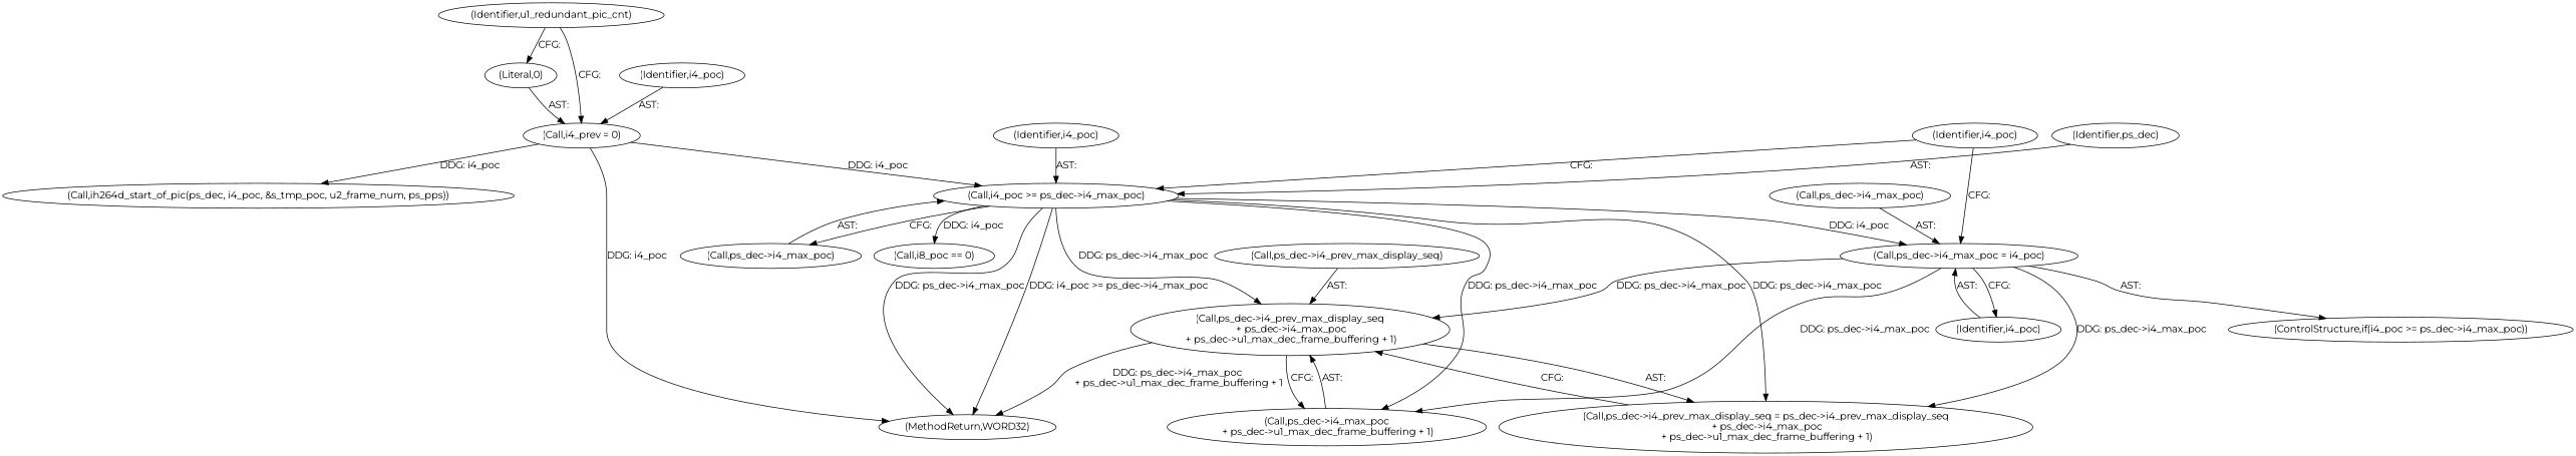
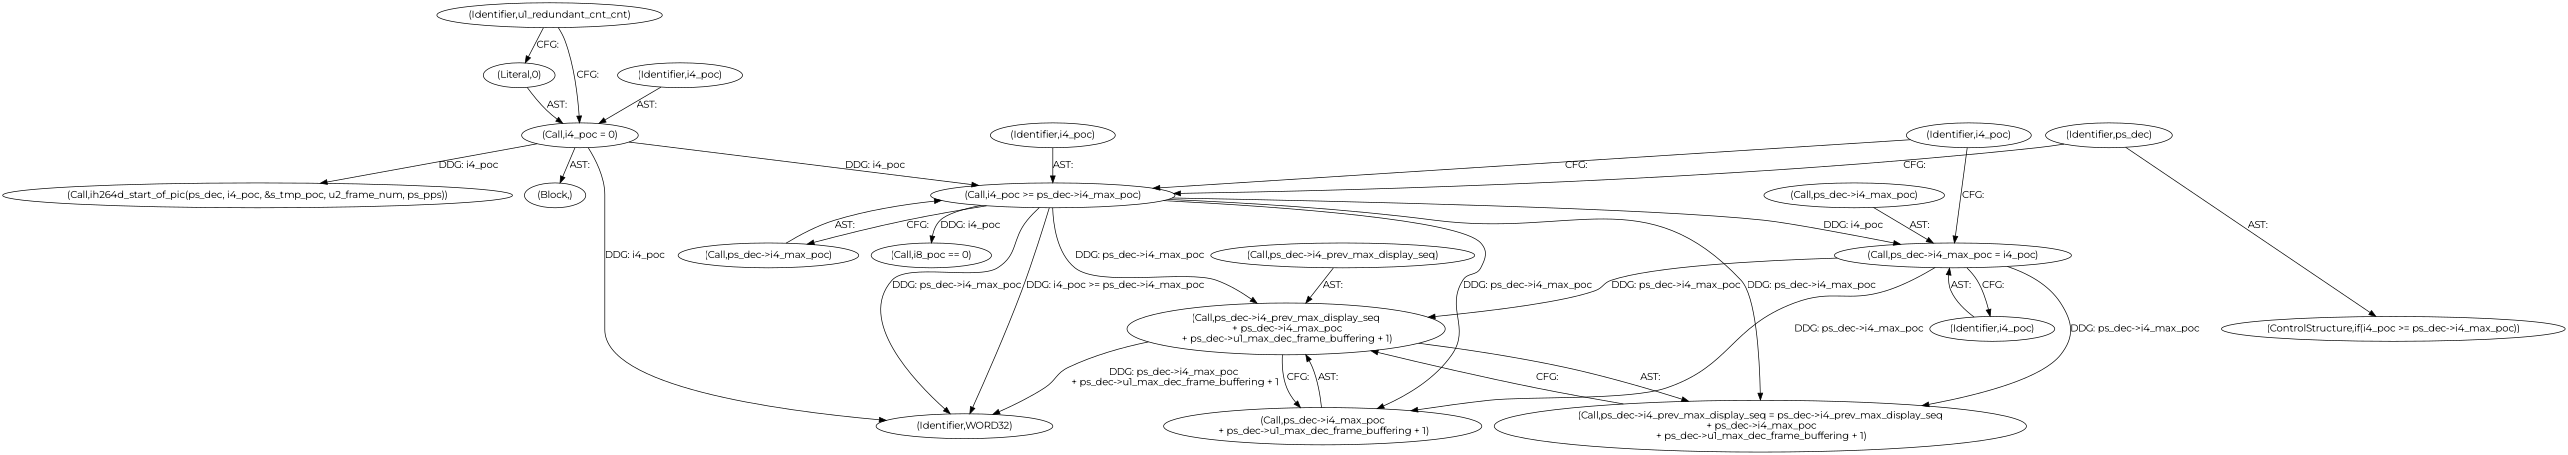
  digraph {
    fontname=Montserrat
    node [fontname=Montserrat]
    edge [fontname=Montserrat]
    n1 [label="(Call,ps_dec->i4_prev_max_display_seq\n + ps_dec->i4_max_poc\n + ps_dec->u1_max_dec_frame_buffering + 1)"]
    n2 [label="(Call,ps_dec->i4_max_poc\n + ps_dec->u1_max_dec_frame_buffering + 1)"]
-   n3 [label="(MethodReturn,WORD32)"]
+   n3 [label="(Identifier,WORD32)"]
    n4 [label="(Call,ps_dec->i4_prev_max_display_seq = ps_dec->i4_prev_max_display_seq\n + ps_dec->i4_max_poc\n + ps_dec->u1_max_dec_frame_buffering + 1)"]
    n5 [label="(Call,i4_poc >= ps_dec->i4_max_poc)"]
    n6 [label="(Call,ps_dec->i4_max_poc = i4_poc)"]
    n7 [label="(Call,ps_dec->i4_max_poc)"]
    n8 [label="(Call,i8_poc == 0)"]
    n9 [label="(ControlStructure,if(i4_poc >= ps_dec->i4_max_poc))"]
    n10 [label="(Identifier,i4_poc)"]
-   n11 [label="(Call,i4_prev = 0)"]
+   n11 [label="(Call,i4_poc = 0)"]
    n12 [label="(Call,ih264d_start_of_pic(ps_dec, i4_poc, &s_tmp_poc, u2_frame_num, ps_pps))"]
+   n13 [label="(Block,)"]
    n14 [label="(Literal,0)"]
    n15 [label="(Call,ps_dec->i4_prev_max_display_seq)"]
    n16 [label="(Identifier,ps_dec)"]
-   n17 [label="(Identifier,u1_redundant_pic_cnt)"]
+   n17 [label="(Identifier,u1_redundant_cnt_cnt)"]
    n18 [label="(Call,ps_dec->i4_max_poc)"]
    n19 [label="(Identifier,i4_poc)"]
    n20 [label="(Identifier,i4_poc)"]
    n21 [label="(Identifier,i4_poc)"]
    n1 -> n2 [label="CFG: "]
    n1 -> n3 [label="DDG: ps_dec->i4_max_poc\n + ps_dec->u1_max_dec_frame_buffering + 1"]
    n1 -> n4 [label="AST: "]
    n2 -> n1 [label="AST: "]
    n4 -> n1 [label="CFG: "]
    n5 -> n1 [label="DDG: ps_dec->i4_max_poc"]
    n5 -> n2 [label="DDG: ps_dec->i4_max_poc"]
    n5 -> n3 [label="DDG: ps_dec->i4_max_poc"]
    n5 -> n3 [label="DDG: i4_poc >= ps_dec->i4_max_poc"]
    n5 -> n4 [label="DDG: ps_dec->i4_max_poc"]
    n5 -> n6 [label="DDG: i4_poc"]
    n5 -> n7 [label="CFG: "]
    n5 -> n8 [label="DDG: i4_poc"]
    n6 -> n1 [label="DDG: ps_dec->i4_max_poc"]
    n6 -> n2 [label="DDG: ps_dec->i4_max_poc"]
    n6 -> n4 [label="DDG: ps_dec->i4_max_poc"]
-   n6 -> n9 [label="AST: "]
+   n16 -> n9 [label="AST: "]
    n6 -> n10 [label="CFG: "]
    n7 -> n5 [label="AST: "]
    n10 -> n6 [label="AST: "]
    n11 -> n3 [label="DDG: i4_poc"]
    n11 -> n5 [label="DDG: i4_poc"]
    n11 -> n12 [label="DDG: i4_poc"]
+   n11 -> n13 [label="AST: "]
    n14 -> n11 [label="AST: "]
    n15 -> n1 [label="AST: "]
-   n16 -> n5 [label="AST: "]
+   n16 -> n5 [label="CFG: "]
    n17 -> n11 [label="CFG: "]
    n17 -> n14 [label="CFG: "]
    n18 -> n6 [label="AST: "]
    n19 -> n5 [label="AST: "]
    n20 -> n5 [label="CFG: "]
    n20 -> n6 [label="CFG: "]
    n21 -> n11 [label="AST: "]
  }
